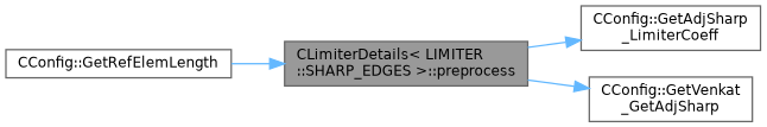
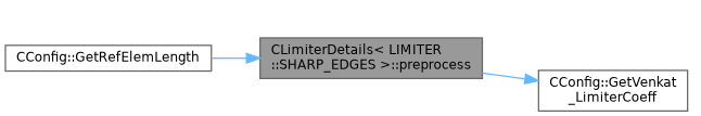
  digraph {
    rankdir=LR
    node [color=grey40 fillcolor=white fontname=Helvetica fontsize=10 shape=box style=filled]
    edge [color=steelblue1 fontname=Helvetica fontsize=10 labelfontname=Helvetica labelfontsize=10 style=solid]
    n1 [color=gray40 fillcolor=grey60 fontcolor=black height=0.2 label="CLimiterDetails\< LIMITER\l::SHARP_EDGES \>::preprocess" width=0.4]
-   n2 [height=0.2 label="CConfig::GetAdjSharp\l_LimiterCoeff" width=0.4]
-   n3 [height=0.2 label="CConfig::GetVenkat\l_GetAdjSharp" width=0.4]
+   n3 [height=0.2 label="CConfig::GetVenkat\l_LimiterCoeff" width=0.4]
    n4 [height=0.2 label="CConfig::GetRefElemLength" width=0.4]
-   n1 -> n2
    n1 -> n3
    n4 -> n1
  }
